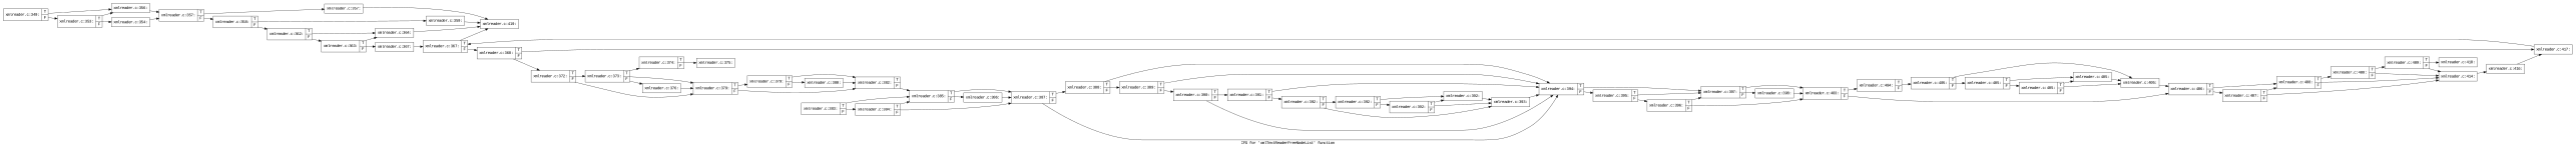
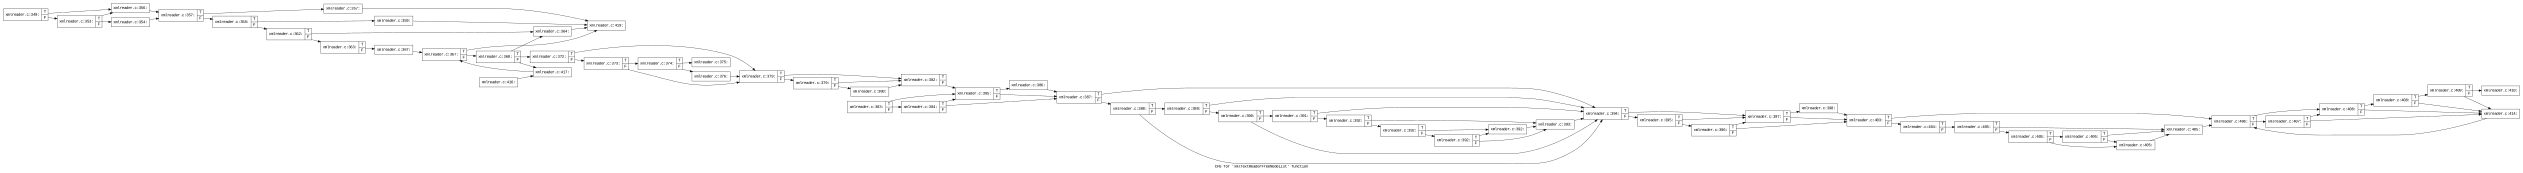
  digraph {
    fontname="Liberation Mono"
    label="CFG for 'xmlTextReaderFreeNodeList' function"
    rankdir=LR
    node [fontname="Liberation Mono" shape=record]
    edge [fontname="Liberation Mono"]
    n1 [label="{xmlreader.c:349:|{<s0>T|<s1>F}}"]
    n2 [label="{xmlreader.c:353:|{<s0>T|<s1>F}}"]
    n3 [label="{xmlreader.c:356:}"]
    n4 [label="{xmlreader.c:354:}"]
    n5 [label="{xmlreader.c:357:|{<s0>T|<s1>F}}"]
    n6 [label="{xmlreader.c:357:}"]
    n7 [label="{xmlreader.c:358:|{<s0>T|<s1>F}}"]
    n8 [label="{xmlreader.c:419:}"]
    n9 [label="{xmlreader.c:359:}"]
    n10 [label="{xmlreader.c:362:|{<s0>T|<s1>F}}"]
    n11 [label="{xmlreader.c:364:}"]
    n12 [label="{xmlreader.c:363:|{<s0>T|<s1>F}}"]
    n13 [label="{xmlreader.c:367:}"]
    n14 [label="{xmlreader.c:367:|{<s0>T|<s1>F}}"]
    n15 [label="{xmlreader.c:368:|{<s0>T|<s1>F}}"]
    n16 [label="{xmlreader.c:372:|{<s0>T|<s1>F}}"]
    n17 [label="{xmlreader.c:417:}"]
    n18 [label="{xmlreader.c:373:|{<s0>T|<s1>F}}"]
    n19 [label="{xmlreader.c:379:|{<s0>T|<s1>F}}"]
    n20 [label="{xmlreader.c:374:|{<s0>T|<s1>F}}"]
    n21 [label="{xmlreader.c:379:|{<s0>T|<s1>F}}"]
    n22 [label="{xmlreader.c:382:|{<s0>T|<s1>F}}"]
    n23 [label="{xmlreader.c:375:}"]
    n24 [label="{xmlreader.c:376:}"]
    n25 [label="{xmlreader.c:380:}"]
    n26 [label="{xmlreader.c:385:|{<s0>T|<s1>F}}"]
    n27 [label="{xmlreader.c:387:|{<s0>T|<s1>F}}"]
    n28 [label="{xmlreader.c:386:}"]
    n29 [label="{xmlreader.c:383:|{<s0>T|<s1>F}}"]
    n30 [label="{xmlreader.c:384:|{<s0>T|<s1>F}}"]
    n31 [label="{xmlreader.c:388:|{<s0>T|<s1>F}}"]
    n32 [label="{xmlreader.c:394:|{<s0>T|<s1>F}}"]
    n33 [label="{xmlreader.c:389:|{<s0>T|<s1>F}}"]
    n34 [label="{xmlreader.c:397:|{<s0>T|<s1>F}}"]
    n35 [label="{xmlreader.c:395:|{<s0>T|<s1>F}}"]
    n36 [label="{xmlreader.c:390:|{<s0>T|<s1>F}}"]
    n37 [label="{xmlreader.c:403:|{<s0>T|<s1>F}}"]
    n38 [label="{xmlreader.c:398:}"]
    n39 [label="{xmlreader.c:396:|{<s0>T|<s1>F}}"]
    n40 [label="{xmlreader.c:391:|{<s0>T|<s1>F}}"]
    n41 [label="{xmlreader.c:392:|{<s0>T|<s1>F}}"]
    n42 [label="{xmlreader.c:392:|{<s0>T|<s1>F}}"]
    n43 [label="{xmlreader.c:393:}"]
    n44 [label="{xmlreader.c:392:|{<s0>T|<s1>F}}"]
    n45 [label="{xmlreader.c:392:}"]
    n46 [label="{xmlreader.c:404:|{<s0>T|<s1>F}}"]
    n47 [label="{xmlreader.c:406:|{<s0>T|<s1>F}}"]
    n48 [label="{xmlreader.c:405:|{<s0>T|<s1>F}}"]
    n49 [label="{xmlreader.c:408:|{<s0>T|<s1>F}}"]
    n50 [label="{xmlreader.c:407:|{<s0>T|<s1>F}}"]
    n51 [label="{xmlreader.c:405:|{<s0>T|<s1>F}}"]
    n52 [label="{xmlreader.c:405:}"]
    n53 [label="{xmlreader.c:414:}"]
    n54 [label="{xmlreader.c:408:|{<s0>T|<s1>F}}"]
    n55 [label="{xmlreader.c:405:|{<s0>T|<s1>F}}"]
    n56 [label="{xmlreader.c:405:}"]
    n57 [label="{xmlreader.c:416:}"]
    n58 [label="{xmlreader.c:409:|{<s0>T|<s1>F}}"]
    n59 [label="{xmlreader.c:410:}"]
    n1 -> n2
    n1 -> n3
    n2 -> n3
    n2 -> n4
    n3 -> n5
    n4 -> n5
    n5 -> n6
    n5 -> n7
    n6 -> n8
    n7 -> n9
    n7 -> n10
    n9 -> n8
    n10 -> n11
    n10 -> n12
    n11 -> n8
-   n12 -> n11
+   n15 -> n11
    n12 -> n13
    n13 -> n14
    n14 -> n8
    n14 -> n15
    n15 -> n16
    n15 -> n17
    n16 -> n18
    n16 -> n19
    n17 -> n14
    n18 -> n19
    n18 -> n20
    n19 -> n21
    n19 -> n22
    n20 -> n23
-   n18 -> n24
+   n20 -> n24
    n21 -> n22
    n21 -> n25
    n22 -> n26
    n24 -> n19
    n25 -> n22
    n26 -> n27
    n26 -> n28
    n27 -> n31
    n27 -> n32
    n28 -> n27
    n29 -> n26
    n29 -> n30
    n30 -> n26
    n30 -> n27
    n31 -> n32
    n31 -> n33
    n32 -> n34
    n32 -> n35
    n33 -> n32
    n33 -> n36
    n34 -> n37
    n34 -> n38
    n35 -> n34
    n35 -> n39
    n36 -> n32
    n36 -> n40
    n37 -> n46
    n37 -> n47
    n38 -> n37
    n39 -> n34
    n39 -> n37
    n40 -> n32
    n40 -> n41
    n41 -> n42
    n41 -> n43
    n42 -> n44
    n42 -> n45
    n43 -> n32
    n44 -> n43
    n44 -> n45
    n45 -> n43
    n46 -> n48
    n47 -> n49
    n47 -> n50
    n48 -> n51
    n48 -> n52
    n49 -> n53
    n49 -> n54
    n50 -> n49
    n50 -> n53
    n51 -> n55
    n51 -> n56
    n52 -> n47
-   n53 -> n57
+   n53 -> n47
    n54 -> n53
    n54 -> n58
    n55 -> n52
    n55 -> n56
    n56 -> n52
    n57 -> n17
    n58 -> n53
    n58 -> n59
  }
